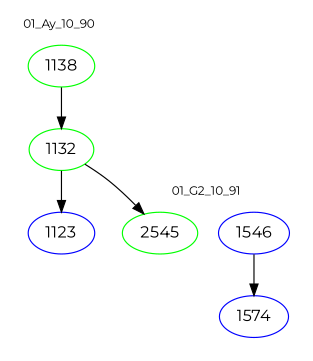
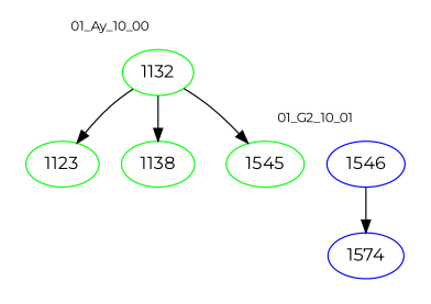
  digraph {
    fontname=Montserrat
    node [color=green fontname=Montserrat]
    edge [color=black fontname=Montserrat]
    n1 [label=1132]
-   n2 [color=blue label=1123]
+   n2 [label=1123]
    n3 [label=1138]
    n4 [color=blue label=1546]
-   n5 [label=2545]
+   n5 [label=1545]
    n6 [color=blue label=1574]
    subgraph cluster_1 {
      color=white
      fontsize=10
-     label="01_Ay_10_90"
+     label="01_Ay_10_00"
      n1
      n2
      n3
    }
    subgraph cluster_2 {
      color=white
      fontsize=10
-     label="01_G2_10_91"
+     label="01_G2_10_01"
      n4
      n5
      n6
    }
    n1 -> n2
-   n3 -> n1
+   n1 -> n3
    n1 -> n5
    n4 -> n6
  }
